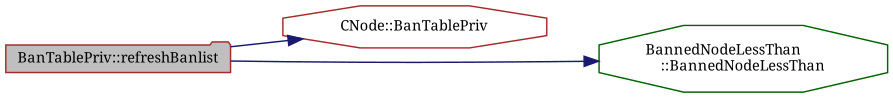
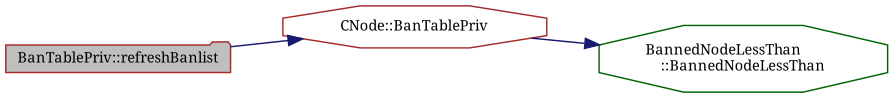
  digraph {
    fontname="Noto Serif"
    rankdir=LR
    node [color=brown fillcolor=white fontname="Noto Serif" fontsize=10 shape=octagon style=filled]
    edge [color=midnightblue fontname="Noto Serif" fontsize=10 labelfontname=Helvetica labelfontsize=10 style=solid]
    n1 [fillcolor=grey75 fontcolor=black height=0.2 label="BanTablePriv::refreshBanlist" shape=folder width=0.4]
    n2 [height=0.2 label="CNode::BanTablePriv" width=0.4]
    n3 [color=darkgreen height=0.2 label="BannedNodeLessThan\l::BannedNodeLessThan" width=0.4]
    n1 -> n2
-   n1 -> n3
+   n2 -> n3
  }
